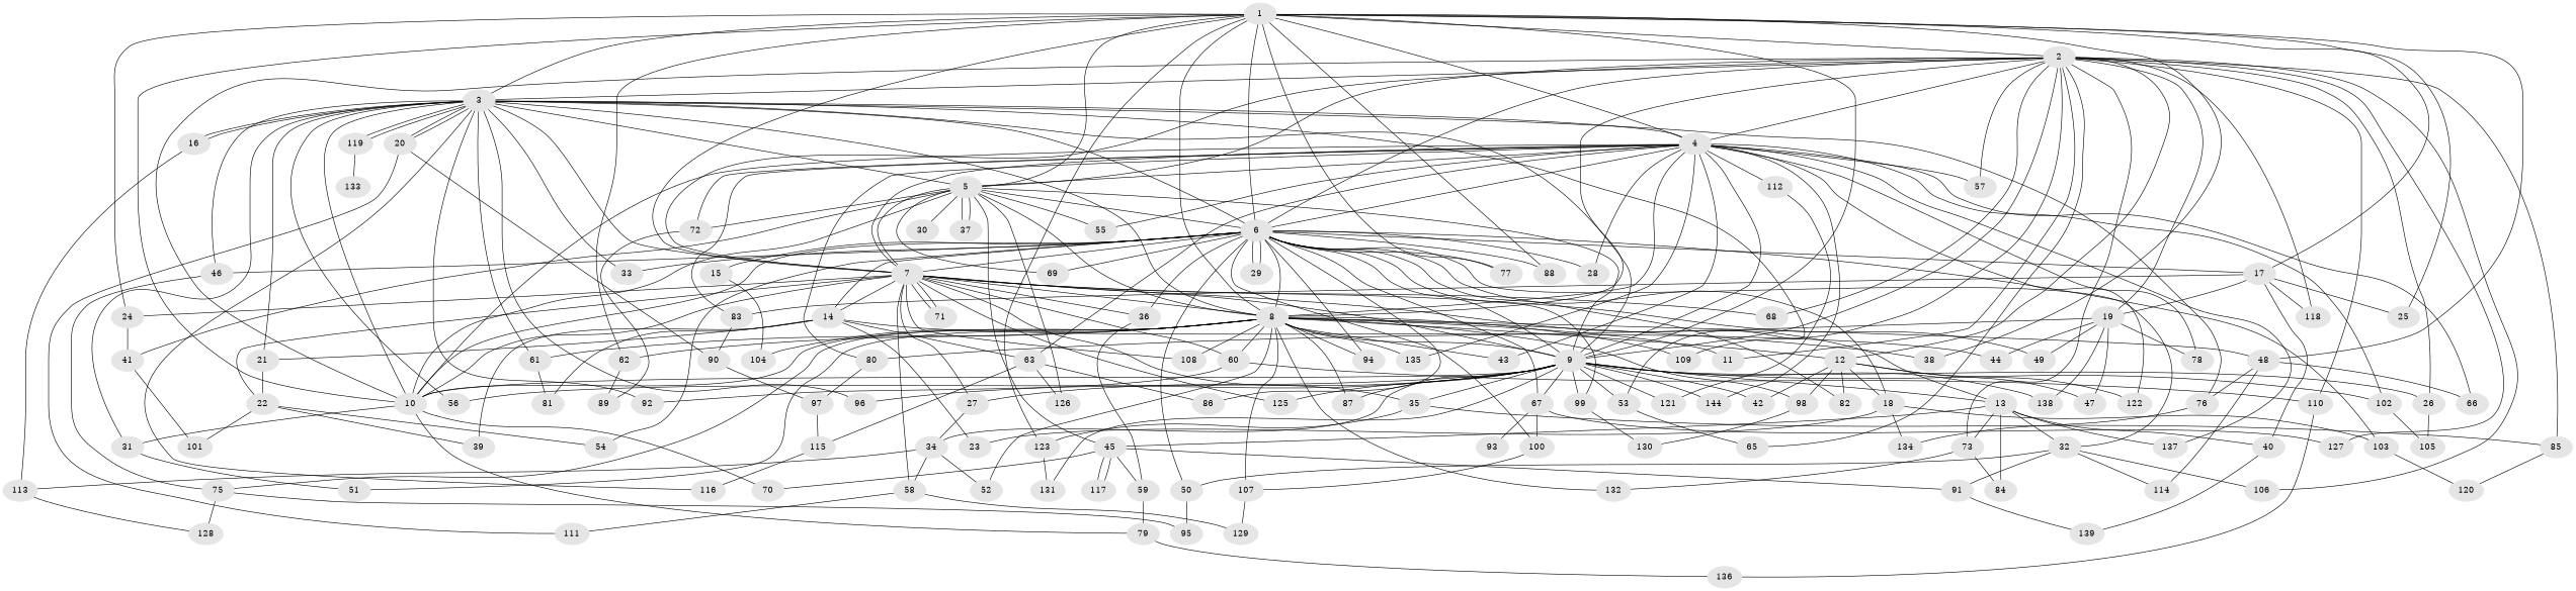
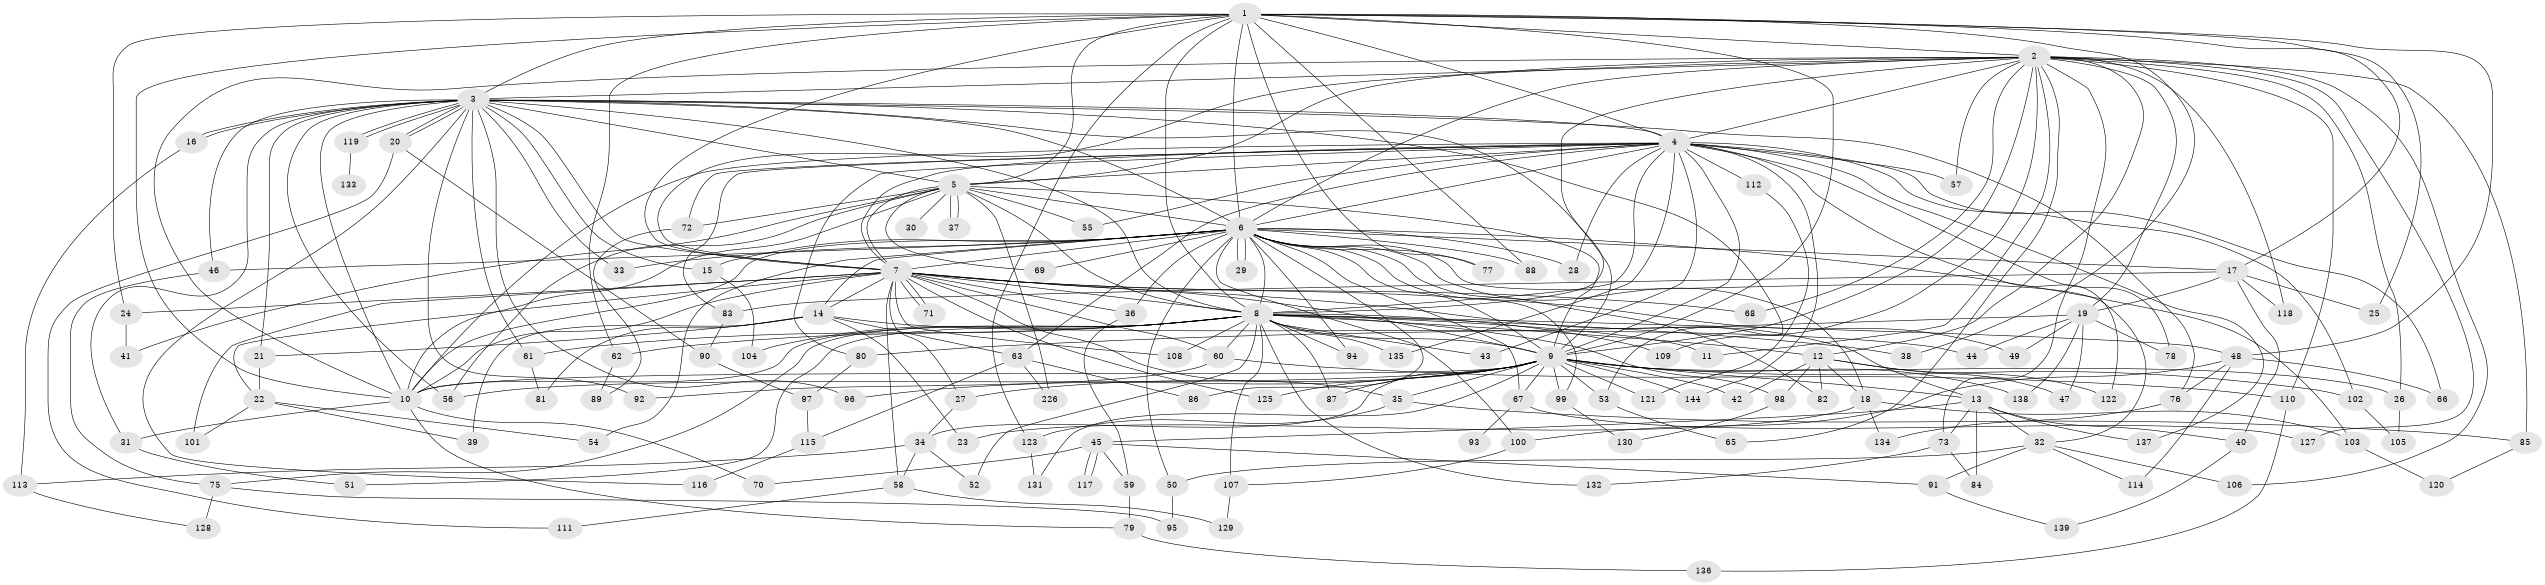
  graph {
    node [color=gray90 style=filled]
    1
    2
    3
    4
    5
    6
    7
    8
    9
    10
    17
    24
    25
    38
    48
    62
    77
    88
    123
    11
    12
    19
    26
    57
    65
    68
    73
    85
    106
    109
    110
    118
    127
    15
    16
    20
    21
    31
    33
    46
    53
    56
    61
    76
    92
    96
    116
    119
    28
    43
    55
    63
    66
    72
    78
    80
    83
    102
    112
    122
    n61 [label=144]
    135
    137
    30
    37
    41
    45
    69
-   126
+   126 [label=226]
    14
    18
    29
    32
    36
    50
    54
    67
    82
    86
    94
    99
    100
    103
    13
    22
    27
    35
    49
    58
    60
    71
    101
    108
    125
    51
    52
    75
    87
    98
    104
    107
    132
    34
    42
    121
    131
    138
    70
    79
    40
    114
    89
    47
    44
    105
    84
    120
    136
    113
    90
    111
    81
    134
    133
    115
    97
    91
    59
    117
    23
    39
    95
    93
    130
    129
    128
    139
    1 -- 2
    1 -- 3
    1 -- 4
    1 -- 5
    1 -- 6
    1 -- 7
    1 -- 8
    1 -- 9
    1 -- 10
    1 -- 17
    1 -- 24
    1 -- 25
    1 -- 38
    1 -- 48
    1 -- 62
    1 -- 77
    1 -- 88
    1 -- 123
    2 -- 3
    2 -- 4
    2 -- 5
    2 -- 6
    2 -- 7
    2 -- 8
    2 -- 9
    2 -- 10
    2 -- 11
    2 -- 12
    2 -- 19
    2 -- 26
    2 -- 57
    2 -- 65
    2 -- 68
    2 -- 73
    2 -- 85
    2 -- 106
    2 -- 109
    2 -- 110
    2 -- 118
    2 -- 127
    3 -- 4
    3 -- 5
    3 -- 6
    3 -- 7
    3 -- 8
    3 -- 9
    3 -- 10
+   3 -- 15
    3 -- 16
    3 -- 16
    3 -- 20
    3 -- 20
    3 -- 21
    3 -- 31
    3 -- 33
    3 -- 46
    3 -- 53
    3 -- 56
    3 -- 61
    3 -- 76
    3 -- 92
    3 -- 96
    3 -- 116
    3 -- 119
    3 -- 119
    4 -- 5
    4 -- 6
    4 -- 7
    4 -- 8
    4 -- 9
    4 -- 10
    4 -- 57
    4 -- 28
    4 -- 43
    4 -- 55
    4 -- 63
    4 -- 66
    4 -- 72
    4 -- 78
    4 -- 80
    4 -- 83
    4 -- 102
    4 -- 112
    4 -- 122
    4 -- n61
    4 -- 135
    4 -- 137
    5 -- 6
    5 -- 7
    5 -- 8
    5 -- 9
    5 -- 10
    5 -- 55
    5 -- 72
    5 -- 30
    5 -- 37
    5 -- 37
    5 -- 41
-   5 -- 45
+   5 -- 56
    5 -- 69
    5 -- 126
    6 -- 7
    6 -- 8
    6 -- 9
    6 -- 10
    6 -- 17
    6 -- 77
    6 -- 88
    6 -- 15
    6 -- 33
    6 -- 46
    6 -- 28
    6 -- 69
    6 -- 14
    6 -- 18
    6 -- 29
    6 -- 29
    6 -- 32
    6 -- 36
    6 -- 50
    6 -- 54
    6 -- 67
    6 -- 82
    6 -- 86
    6 -- 94
    6 -- 99
    6 -- 100
    6 -- 103
    7 -- 8
    7 -- 9
    7 -- 10
    7 -- 24
    7 -- 68
    7 -- 14
    7 -- 36
    7 -- 13
    7 -- 22
    7 -- 27
    7 -- 35
    7 -- 49
    7 -- 58
    7 -- 60
    7 -- 71
    7 -- 71
-   41 -- 101
+   7 -- 101
    7 -- 108
    7 -- 125
    8 -- 9
    8 -- 10
    8 -- 38
    8 -- 48
    8 -- 62
    8 -- 11
    8 -- 12
    8 -- 109
    8 -- 61
    8 -- 43
    8 -- 135
    8 -- 94
    8 -- 60
    8 -- 108
    8 -- 51
    8 -- 52
    8 -- 75
    8 -- 87
    8 -- 98
    8 -- 104
    8 -- 107
    8 -- 132
    9 -- 10
    9 -- 26
    9 -- 53
    9 -- 56
    9 -- 96
    9 -- 102
    9 -- n61
    9 -- 67
    9 -- 99
    9 -- 13
    9 -- 27
    9 -- 35
    9 -- 125
    9 -- 87
    9 -- 34
    9 -- 42
    9 -- 121
    9 -- 131
    9 -- 138
    10 -- 31
    10 -- 70
    10 -- 79
    17 -- 25
    17 -- 19
    17 -- 118
    17 -- 83
    17 -- 40
    24 -- 41
    48 -- 76
    48 -- 66
-   67 -- 100
+   48 -- 100
    48 -- 114
    62 -- 89
    123 -- 131
    12 -- 122
    12 -- 18
    12 -- 82
    12 -- 98
    12 -- 42
    12 -- 47
    19 -- 78
    19 -- 80
    19 -- 49
    19 -- 138
    19 -- 47
    19 -- 44
    26 -- 105
    73 -- 132
    73 -- 84
    85 -- 120
    110 -- 136
    15 -- 104
    16 -- 113
    20 -- 90
    20 -- 111
    21 -- 22
    31 -- 51
    46 -- 75
    53 -- 65
    61 -- 81
    76 -- 134
    119 -- 133
    63 -- 126
    63 -- 86
    63 -- 115
    72 -- 89
    80 -- 97
    83 -- 90
    102 -- 105
    112 -- 121
    45 -- 70
    45 -- 91
    45 -- 59
    45 -- 117
    45 -- 117
    14 -- 21
    14 -- 63
    14 -- 44
    14 -- 81
    14 -- 23
    14 -- 39
    18 -- 103
    18 -- 134
    18 -- 23
    32 -- 106
    32 -- 50
    32 -- 114
    32 -- 91
    36 -- 59
    50 -- 95
    67 -- 127
    67 -- 93
    99 -- 130
    100 -- 107
    103 -- 120
    13 -- 73
    13 -- 137
    13 -- 45
    13 -- 32
    13 -- 40
    13 -- 84
    22 -- 54
    22 -- 101
    22 -- 39
    27 -- 34
    35 -- 123
    35 -- 85
    58 -- 111
    58 -- 129
    60 -- 110
    60 -- 92
    75 -- 95
    75 -- 128
    98 -- 130
    107 -- 129
    34 -- 58
    34 -- 52
    34 -- 113
    79 -- 136
    40 -- 139
    113 -- 128
    90 -- 97
    115 -- 116
    97 -- 115
    91 -- 139
    59 -- 79
  }
